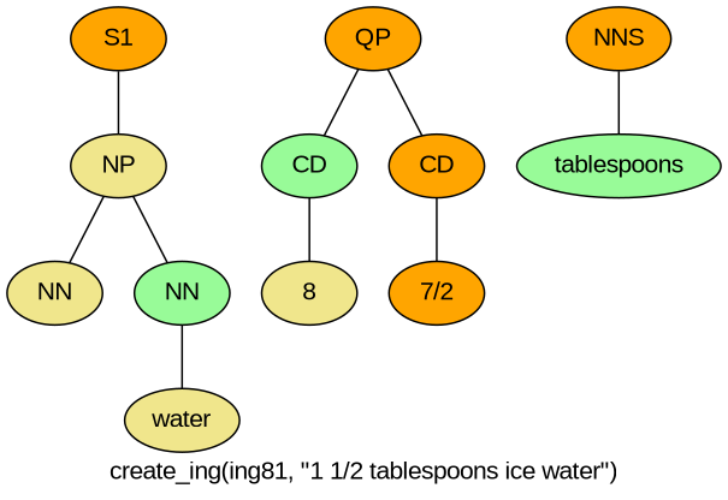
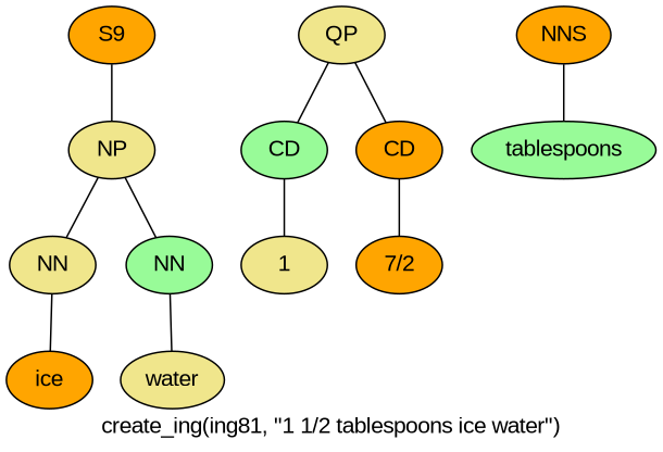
  graph {
    fontname="Liberation Sans"
    label="create_ing(ing81, \"1 1/2 tablespoons ice water\")"
    node [fillcolor=orange fontname="Liberation Sans" style=filled]
    edge [fontname="Liberation Sans"]
-   n1 [label=S1]
+   n1 [label=S9]
    n2 [fillcolor=khaki label=NP]
    n3 [fillcolor=khaki label=NN]
    n4 [fillcolor=palegreen label=NN]
-   n5 [label=QP]
+   n5 [fillcolor=khaki label=QP]
    n6 [fillcolor=palegreen label=CD]
    n7 [label=CD]
    n8 [label=NNS]
    n9 [fillcolor=palegreen label=tablespoons]
+   n10 [label=ice]
    n11 [fillcolor=khaki label=water]
-   n12 [fillcolor=khaki label=8]
+   n12 [fillcolor=khaki label=1]
    n13 [label="7/2"]
    n1 -- n2
    n2 -- n3
    n2 -- n4
+   n3 -- n10
    n4 -- n11
    n5 -- n6
    n5 -- n7
    n6 -- n12
    n7 -- n13
    n8 -- n9
  }
